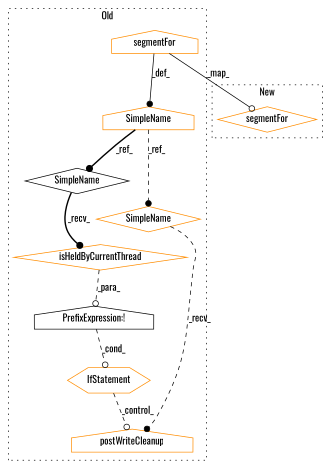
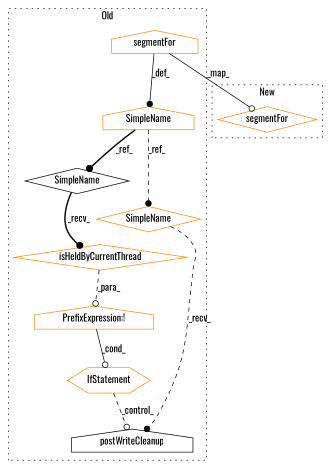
  digraph {
    fontname=Oswald
    node [a=32 color=darkorange fontname=Oswald l=7 shape=house]
    edge [arrowhead=dot fontname=Oswald style=dashed]
    n1 [l="11,1" label=segmentFor s="56090,56105"]
-   n2 [l=18 label=postWriteCleanup s=56259]
-   n3 [a=38 color=black l=1 label="PrefixExpression:!" s=56178]
+   n2 [color=black l=18 label=postWriteCleanup s=56259]
+   n3 [a=38 l=1 label="PrefixExpression:!" s=56178]
    n4 [a=25 l="4,2" label=IfStatement s="56174,56210" shape=hexagon]
    n5 [l=23 label=isHeldByCurrentThread s=56187 shape=diamond]
    n6 [a=42 label=SimpleName s=56080]
    n7 [a=42 color=black label=SimpleName s=56179 shape=diamond]
    n8 [a=42 label=SimpleName s=56251 shape=diamond]
    n9 [l="11,1" label=segmentFor s="56669,56684" shape=diamond]
    subgraph cluster_1 {
      label=Old
      style=dotted
      n1
      n2
      n3
      n4
      n5
      n6
      n7
      n8
    }
    subgraph cluster_2 {
      label=New
      style=dotted
      n9
    }
    n1 -> n6 [label=_def_ style=solid]
    n1 -> n9 [arrowhead=odot label=_map_ style=solid]
-   n3 -> n4 [arrowhead=odot label=_cond_]
+   n3 -> n4 [arrowhead=odot label=_cond_ style=solid]
    n4 -> n2 [arrowhead=odot label=_control_]
    n5 -> n3 [arrowhead=odot label=_para_]
    n6 -> n7 [label=_ref_ style=bold]
    n6 -> n8 [label=_ref_]
    n7 -> n5 [label=_recv_ style=bold]
    n8 -> n2 [label=_recv_]
  }
